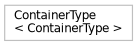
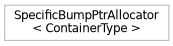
  digraph {
    rankdir=LR
-   n1 [color=grey75 fontname=Helvetica fontsize=10 height=0.2 label="ContainerType\l\< ContainerType \>" shape=record width=0.4]
+   n1 [color=grey75 fontname=Helvetica fontsize=10 height=0.2 label="SpecificBumpPtrAllocator\l\< ContainerType \>" shape=record width=0.4]
  }
